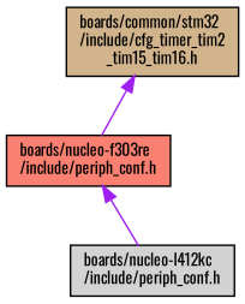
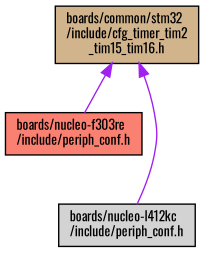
  digraph {
    fontname=Oswald
    node [color=black fontname=Oswald fontsize=10 shape=record style=filled]
    edge [color=purple dir=back fontname=Oswald fontsize=10 labelfontname=Helvetica labelfontsize=10 style=solid]
    n1 [fillcolor=tan fontcolor=black height=0.2 label="boards/common/stm32\l/include/cfg_timer_tim2\l_tim15_tim16.h" width=0.4]
    n2 [fillcolor=salmon height=0.2 label="boards/nucleo-f303re\l/include/periph_conf.h" width=0.4]
    n3 [fillcolor=lightgrey height=0.2 label="boards/nucleo-l412kc\l/include/periph_conf.h" width=0.4]
    n1 -> n2
-   n2 -> n3
+   n1 -> n3
  }
